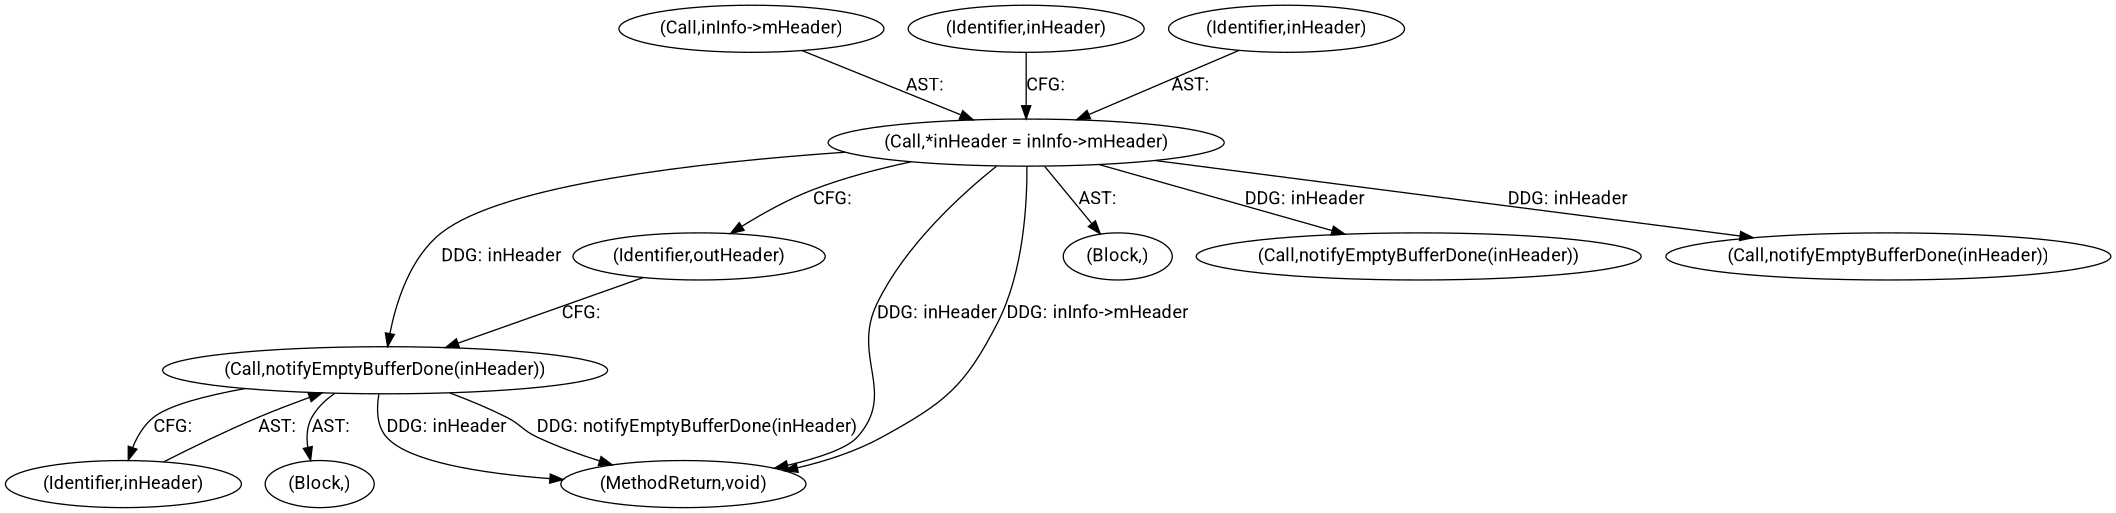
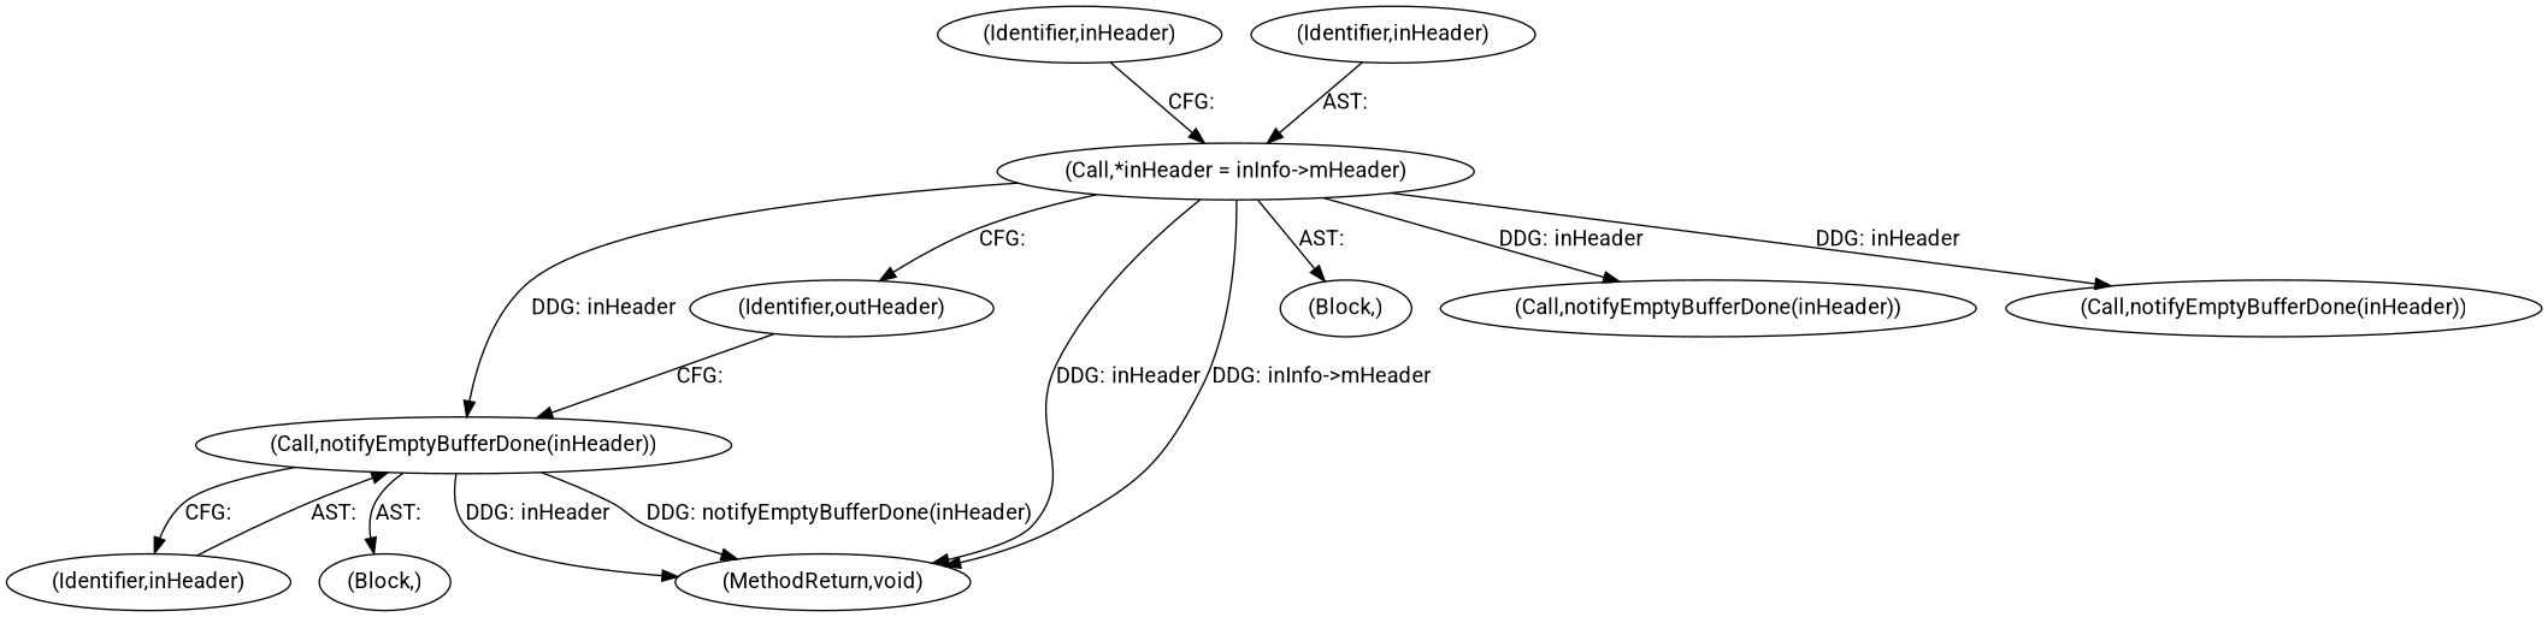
  digraph {
    fontname=Roboto
    node [fontname=Roboto]
    edge [fontname=Roboto]
    n1 [label="(Call,notifyEmptyBufferDone(inHeader))"]
    n2 [label="(Identifier,inHeader)"]
    n3 [label="(Block,)"]
    n4 [label="(MethodReturn,void)"]
    n5 [label="(Call,*inHeader = inInfo->mHeader)"]
    n6 [label="(Block,)"]
    n7 [label="(Call,notifyEmptyBufferDone(inHeader))"]
    n8 [label="(Call,notifyEmptyBufferDone(inHeader))"]
    n9 [label="(Identifier,outHeader)"]
-   n10 [label="(Call,inInfo->mHeader)"]
    n11 [label="(Identifier,inHeader)"]
    n12 [label="(Identifier,inHeader)"]
    n1 -> n2 [label="CFG: "]
    n1 -> n3 [label="AST: "]
    n1 -> n4 [label="DDG: inHeader"]
    n1 -> n4 [label="DDG: notifyEmptyBufferDone(inHeader)"]
    n2 -> n1 [label="AST: "]
    n5 -> n1 [label="DDG: inHeader"]
    n5 -> n4 [label="DDG: inHeader"]
    n5 -> n4 [label="DDG: inInfo->mHeader"]
    n5 -> n6 [label="AST: "]
    n5 -> n7 [label="DDG: inHeader"]
    n5 -> n8 [label="DDG: inHeader"]
    n5 -> n9 [label="CFG: "]
    n9 -> n1 [label="CFG: "]
-   n10 -> n5 [label="AST: "]
    n11 -> n5 [label="CFG: "]
    n12 -> n5 [label="AST: "]
  }
